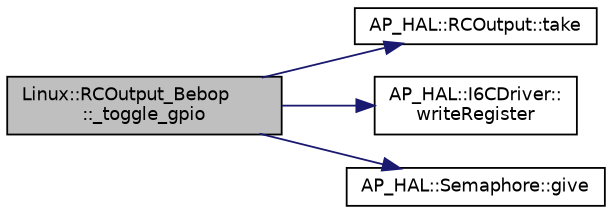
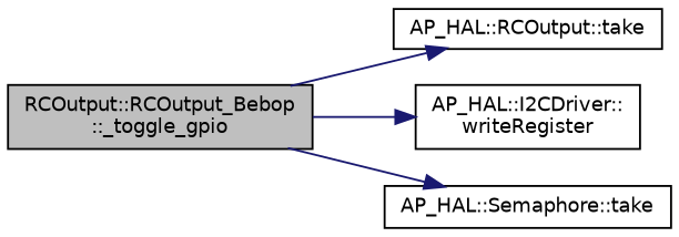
  digraph {
    rankdir=LR
    node [color=black fillcolor=white fontname=Helvetica fontsize=10 shape=record style=filled]
    edge [color=midnightblue fontname=Helvetica fontsize=10 labelfontname=Helvetica labelfontsize=10 style=solid]
-   n1 [fillcolor=grey75 fontcolor=black height=0.2 label="Linux::RCOutput_Bebop\l::_toggle_gpio" width=0.4]
+   n1 [fillcolor=grey75 fontcolor=black height=0.2 label="RCOutput::RCOutput_Bebop\l::_toggle_gpio" width=0.4]
    n2 [height=0.2 label="AP_HAL::RCOutput::take" width=0.4]
-   n3 [height=0.2 label="AP_HAL::I6CDriver::\lwriteRegister" width=0.4]
-   n4 [height=0.2 label="AP_HAL::Semaphore::give" width=0.4]
+   n3 [height=0.2 label="AP_HAL::I2CDriver::\lwriteRegister" width=0.4]
+   n4 [height=0.2 label="AP_HAL::Semaphore::take" width=0.4]
    n1 -> n2
    n1 -> n3
    n1 -> n4
  }
